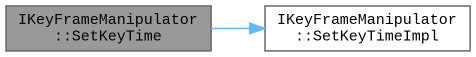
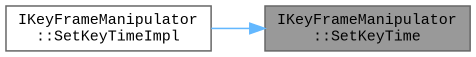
  digraph {
    rankdir=LR
    fontname="Liberation Mono"
    node [fontname="Liberation Mono" fontsize=10 shape=box style=filled]
    n1 [color=gray40 fillcolor=grey60 fontcolor=black height=0.2 label="IKeyFrameManipulator\l::SetKeyTime" width=0.4]
    n2 [color=grey40 fillcolor=white height=0.2 label="IKeyFrameManipulator\l::SetKeyTimeImpl" width=0.4]
-   n1 -> n2 [color=steelblue1 fontname="Liberation Mono" fontsize=10 labelfontname=Helvetica labelfontsize=10 style=solid]
+   n2 -> n1 [color=steelblue1 fontname="Liberation Mono" fontsize=10 labelfontname=Helvetica labelfontsize=10 style=solid]
  }
